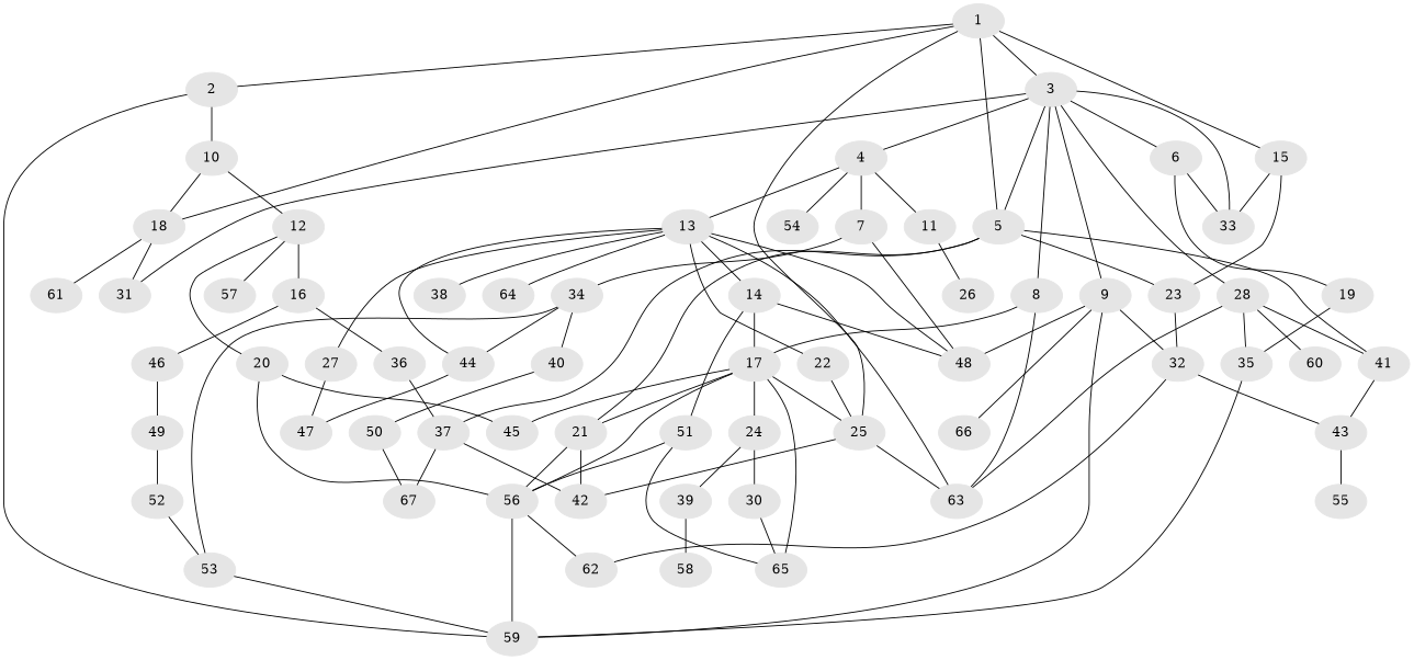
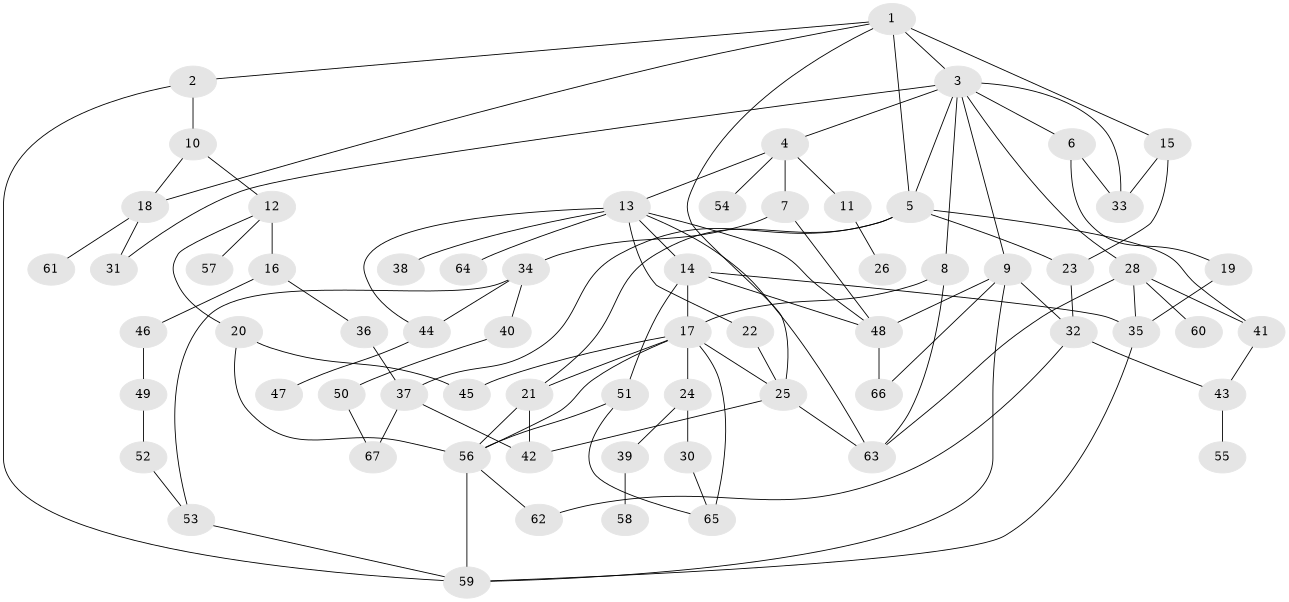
  graph {
    node [color=gray90 style=filled]
    edge [weight=1.0]
    1
    2
    3
    5
    15
    18
    25
    10
    59
    4
    6
    8
    9
    28
    31
    33
    21
    23
    37
    41
    61
    63
    42
    12
    7
    11
    13
    54
    19
    17
    48
    32
    66
    35
    60
    34
    26
    14
    22
-   27
    38
    44
    64
    56
    67
    43
    40
    53
    24
    45
    65
    62
    16
    20
    57
    36
    46
    51
    47
    49
    30
    39
    58
    55
    50
    52
    1 -- 2
    1 -- 3
    1 -- 5 [weight=2.0]
    1 -- 15
    1 -- 18
    1 -- 25
    2 -- 10
    2 -- 59
    3 -- 5
    3 -- 4
    3 -- 6
    3 -- 8
    3 -- 9
    3 -- 28
    3 -- 31
    3 -- 33
    5 -- 21
    5 -- 23
    5 -- 37
    5 -- 41
    15 -- 33
    15 -- 23
    18 -- 31
    18 -- 61
    25 -- 63
    25 -- 42
    10 -- 18
    10 -- 12
    4 -- 7
    4 -- 11
    4 -- 13
    4 -- 54
    6 -- 33
    6 -- 19
    8 -- 63
    8 -- 17 [weight=2.0]
    9 -- 59
    9 -- 48
    9 -- 32
    9 -- 66
    28 -- 41
    28 -- 63
    28 -- 35
    28 -- 60
    21 -- 42
    21 -- 56
    23 -- 32
    37 -- 42
    37 -- 67
    41 -- 43
    12 -- 16
    12 -- 20
    12 -- 57
    7 -- 48
    7 -- 34
    11 -- 26
    13 -- 63
    13 -- 48
    13 -- 14
    13 -- 22
-   13 -- 27
    13 -- 38
    13 -- 44
    13 -- 64
    19 -- 35 [weight=3.0]
    17 -- 25
    17 -- 21
    17 -- 56
    17 -- 24
    17 -- 45
    17 -- 65 [weight=2.0]
+   48 -- 66
    32 -- 43
    32 -- 62
    35 -- 59
    34 -- 44
    34 -- 40
    34 -- 53
    14 -- 17
    14 -- 48
+   14 -- 35
    14 -- 51
    22 -- 25
-   27 -- 47
    44 -- 47
    56 -- 59
    56 -- 62
    43 -- 55
    40 -- 50
    53 -- 59
    24 -- 30
    24 -- 39
    16 -- 36 [weight=2.0]
    16 -- 46
    20 -- 56
    20 -- 45
    36 -- 37
    46 -- 49
    51 -- 56
    51 -- 65
    49 -- 52
    30 -- 65
    39 -- 58
    50 -- 67
    52 -- 53
  }
